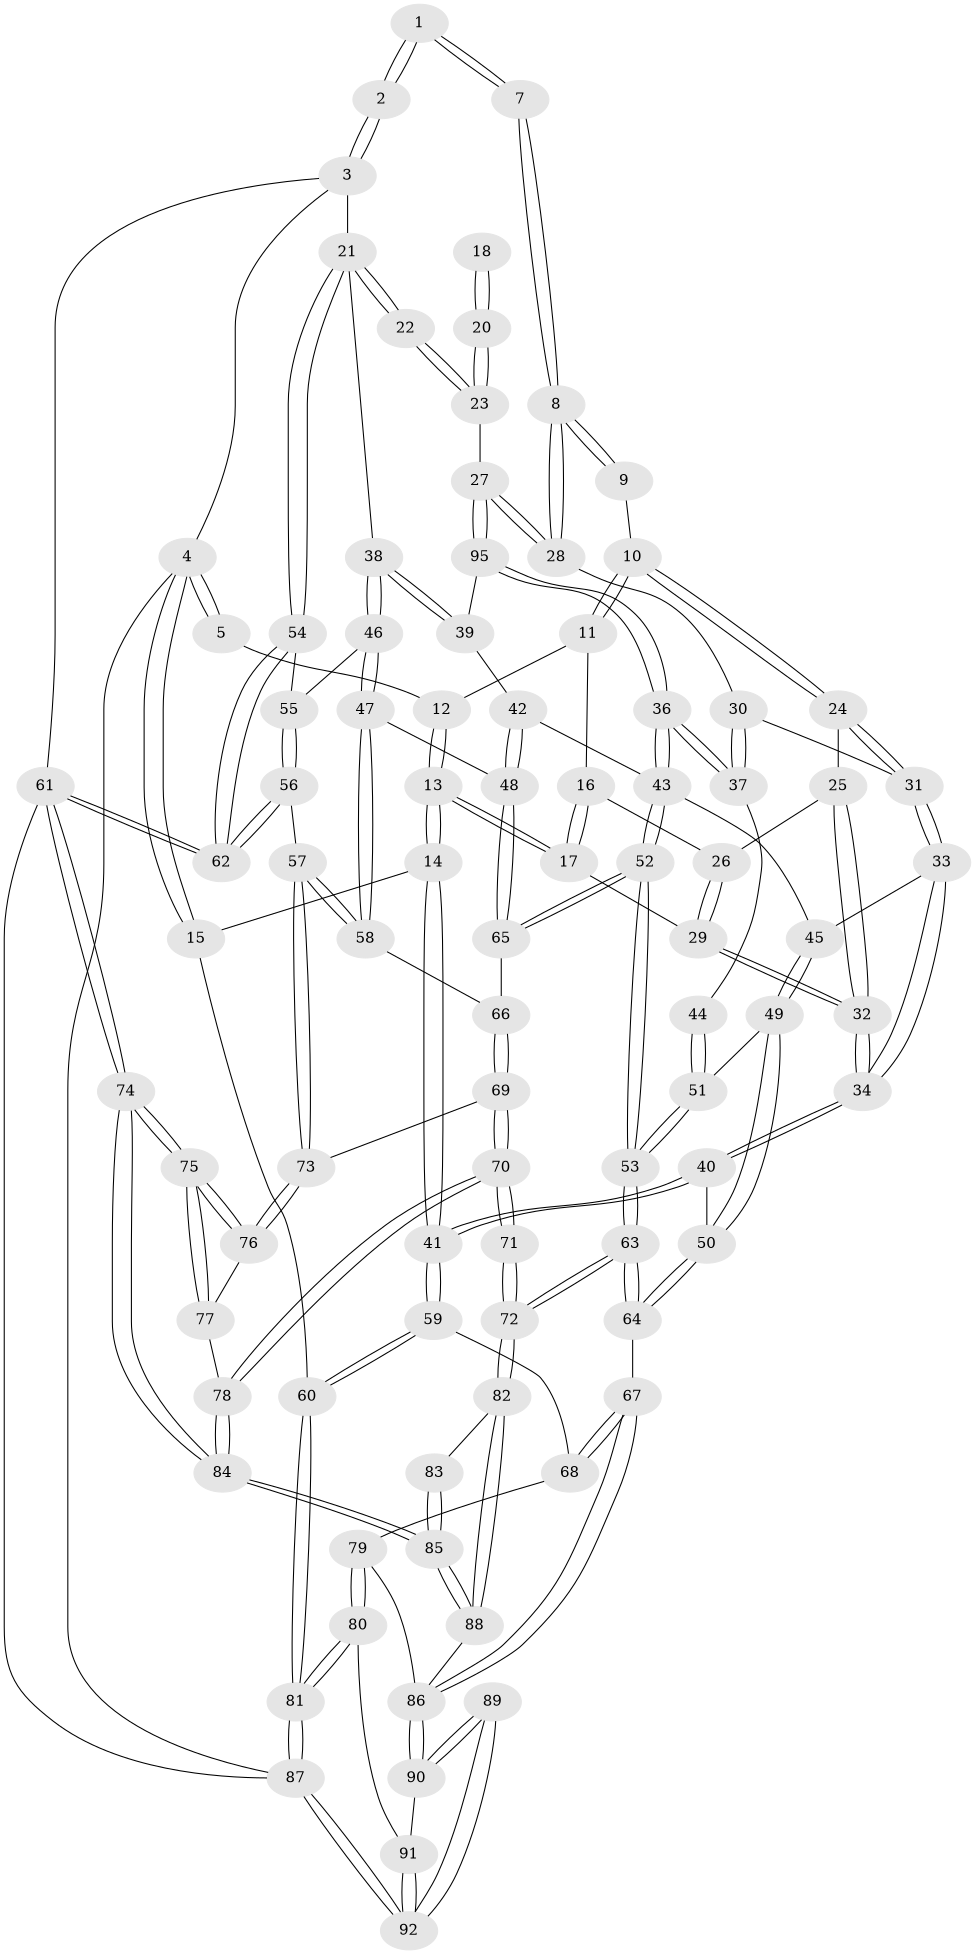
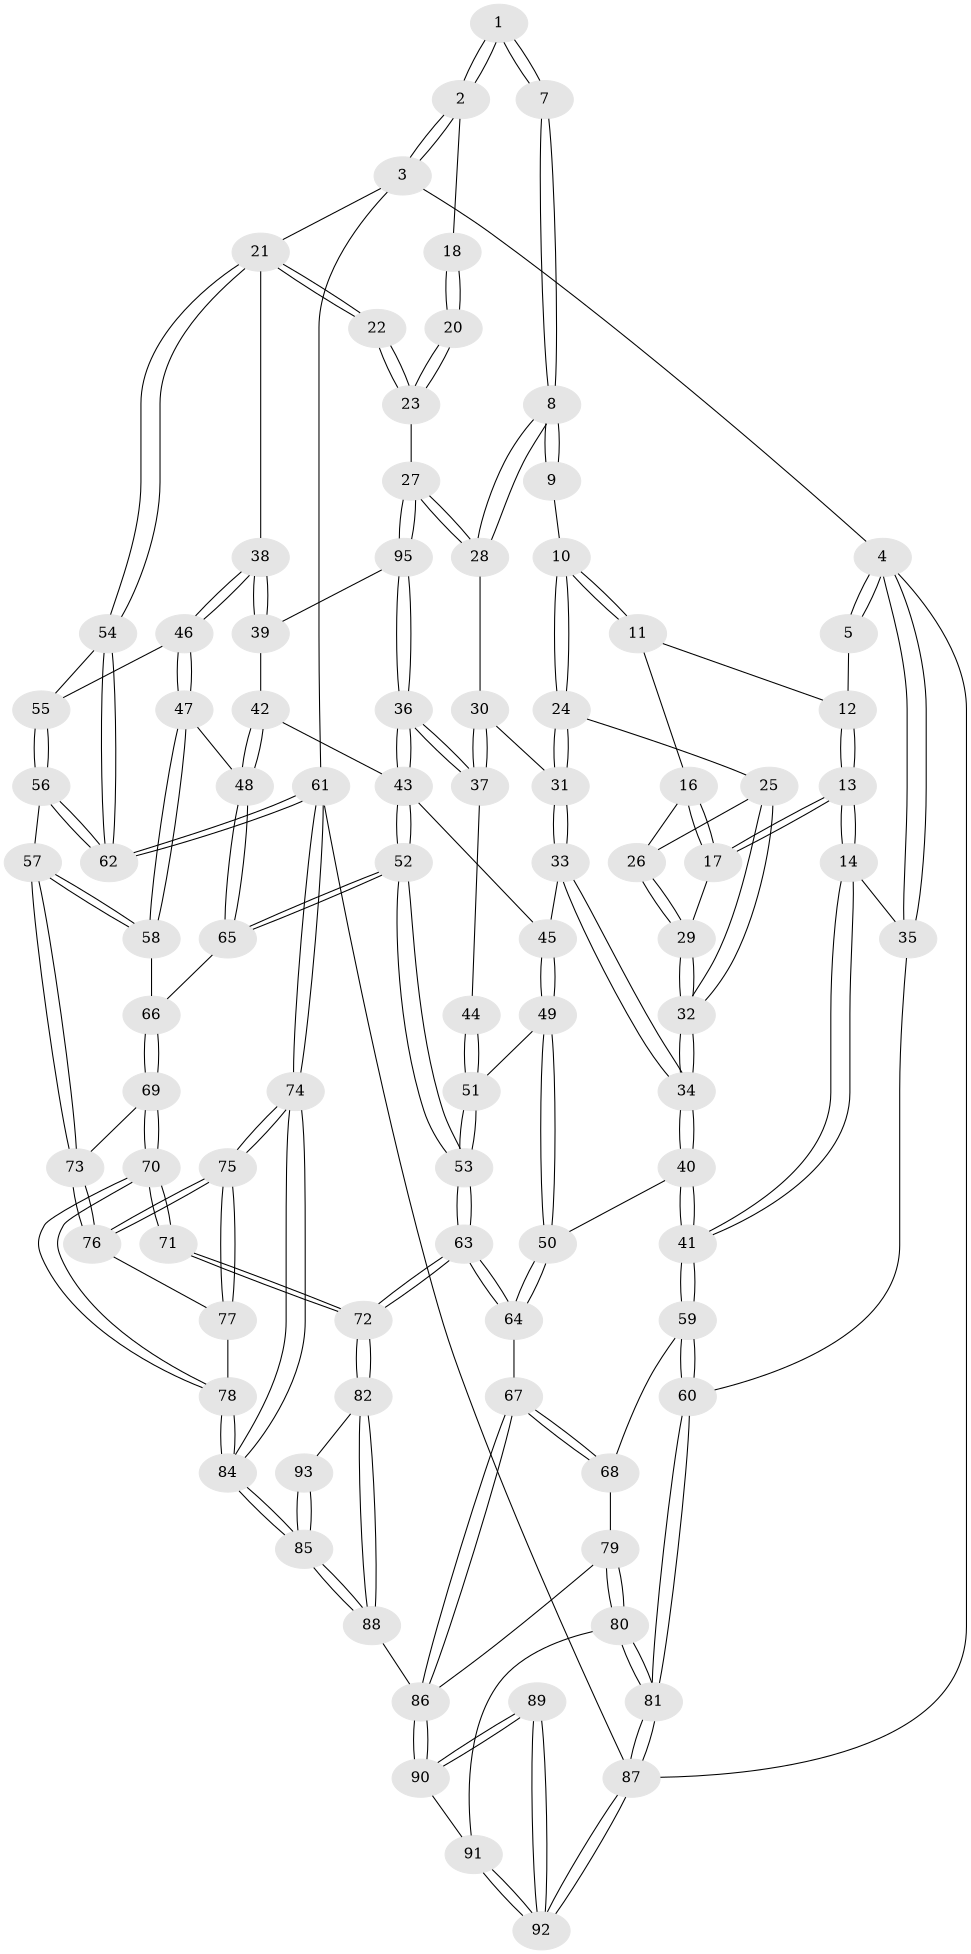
  graph {
    node [color=gray90 style=filled]
    1
    2
    7
    3
    18
    8
    4
    21
    61
    20
    5
-   15
+   15 [label=35]
    87
    22
    54
    38
    62
    74
    12
    60
    92
    13
    9
    10
    28
    30
    11
    24
    16
    25
    31
    17
    26
    14
    41
    29
    59
    81
    32
    23
    27
    55
    39
    46
    n45 [label=95]
    33
    34
    36
    37
    44
    45
    40
    49
    50
    43
    42
    52
    51
    47
    48
    64
    68
    65
    53
    58
    56
    66
    67
    63
    72
    57
    73
    76
    69
    79
    75
    84
    82
    86
    70
    90
    80
    71
    78
-   83
+   83 [label=93]
    88
    77
    85
    91
    89
    1 -- 2
    1 -- 2
    1 -- 7
    1 -- 7
    2 -- 3
    2 -- 3
+   2 -- 18
    7 -- 8
    7 -- 8
    3 -- 4
    3 -- 21
    3 -- 61
    18 -- 20
    18 -- 20
    8 -- 9
    8 -- 9
    8 -- 28
    8 -- 28
    4 -- 5
    4 -- 5
    4 -- 15
    4 -- 15
    4 -- 87
    21 -- 22
    21 -- 22
    21 -- 54
    21 -- 54
    21 -- 38
    61 -- 87
    61 -- 62
    61 -- 62
    61 -- 74
    61 -- 74
    20 -- 23
    20 -- 23
    5 -- 12
    15 -- 60
    87 -- 92
    87 -- 92
    22 -- 23
    22 -- 23
    54 -- 62
    54 -- 62
    54 -- 55
    38 -- 39
    38 -- 39
    38 -- 46
    38 -- 46
    74 -- 75
    74 -- 75
    74 -- 84
    74 -- 84
    12 -- 13
    12 -- 13
    60 -- 81
    60 -- 81
    13 -- 17
    13 -- 17
    13 -- 14
    13 -- 14
    9 -- 10
    10 -- 11
    10 -- 11
    10 -- 24
    10 -- 24
    28 -- 30
    30 -- 31
    30 -- 37
    30 -- 37
    11 -- 12
    11 -- 16
    24 -- 25
    24 -- 31
    24 -- 31
    16 -- 17
    16 -- 17
    16 -- 26
    25 -- 26
    25 -- 32
    25 -- 32
    31 -- 33
    31 -- 33
    17 -- 29
    26 -- 29
    26 -- 29
    14 -- 15
    14 -- 41
    14 -- 41
    41 -- 59
    41 -- 59
    29 -- 32
    29 -- 32
    59 -- 60
    59 -- 60
    59 -- 68
    81 -- 87
    81 -- 87
    32 -- 34
    32 -- 34
    23 -- 27
    27 -- 28
    27 -- 28
    27 -- n45
    27 -- n45
    55 -- 56
    55 -- 56
    39 -- 42
    46 -- 55
    46 -- 47
    46 -- 47
    n45 -- 39
    n45 -- 36
    n45 -- 36
    33 -- 34
    33 -- 34
    33 -- 45
    34 -- 40
    34 -- 40
    36 -- 37
    36 -- 37
    36 -- 43
    36 -- 43
    37 -- 44
    44 -- 51
    44 -- 51
    45 -- 49
    45 -- 49
    40 -- 41
    40 -- 41
    40 -- 50
    49 -- 50
    49 -- 50
    49 -- 51
    50 -- 64
    50 -- 64
    43 -- 45
    43 -- 52
    43 -- 52
    42 -- 43
    42 -- 48
    42 -- 48
    52 -- 65
    52 -- 65
    52 -- 53
    52 -- 53
    51 -- 53
    51 -- 53
    47 -- 48
    47 -- 58
    47 -- 58
    48 -- 65
    48 -- 65
    64 -- 67
    68 -- 79
    65 -- 66
    53 -- 63
    53 -- 63
    58 -- 66
    56 -- 62
    56 -- 62
    56 -- 57
    66 -- 69
    66 -- 69
    67 -- 68
    67 -- 68
    67 -- 86
    67 -- 86
    63 -- 64
    63 -- 64
    63 -- 72
    63 -- 72
    72 -- 82
    72 -- 82
    57 -- 58
    57 -- 58
    57 -- 73
    57 -- 73
    73 -- 76
    73 -- 76
    76 -- 77
    69 -- 73
    69 -- 70
    69 -- 70
    79 -- 86
    79 -- 80
    79 -- 80
    75 -- 76
    75 -- 76
    75 -- 77
    75 -- 77
    84 -- 85
    84 -- 85
    82 -- 83
    82 -- 88
    82 -- 88
    86 -- 90
    86 -- 90
    70 -- 71
    70 -- 71
    70 -- 78
    70 -- 78
    90 -- 91
    80 -- 81
    80 -- 81
    80 -- 91
    71 -- 72
    71 -- 72
    78 -- 84
    78 -- 84
    83 -- 85
    83 -- 85
    88 -- 86
    77 -- 78
    85 -- 88
    85 -- 88
    91 -- 92
    91 -- 92
    89 -- 92
    89 -- 92
    89 -- 90
    89 -- 90
  }
